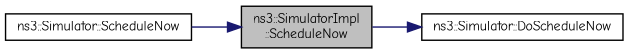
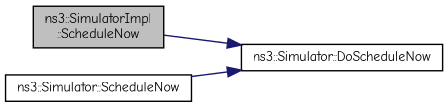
  digraph {
    fontname="Comic Neue"
    rankdir=RL
    node [color=black fillcolor=white fontname="Comic Neue" fontsize=10 shape=record style=filled]
    edge [color=midnightblue dir=back fontname="Comic Neue" fontsize=10 labelfontname=Helvetica labelfontsize=10 style=solid]
    n1 [fillcolor=grey75 fontcolor=black height=0.2 label="ns3::SimulatorImpl\l::ScheduleNow" width=0.4]
    n2 [height=0.2 label="ns3::Simulator::DoScheduleNow" width=0.4]
    n3 [height=0.2 label="ns3::Simulator::ScheduleNow" width=0.4]
    n2 -> n1
-   n1 -> n3
+   n2 -> n3
  }
